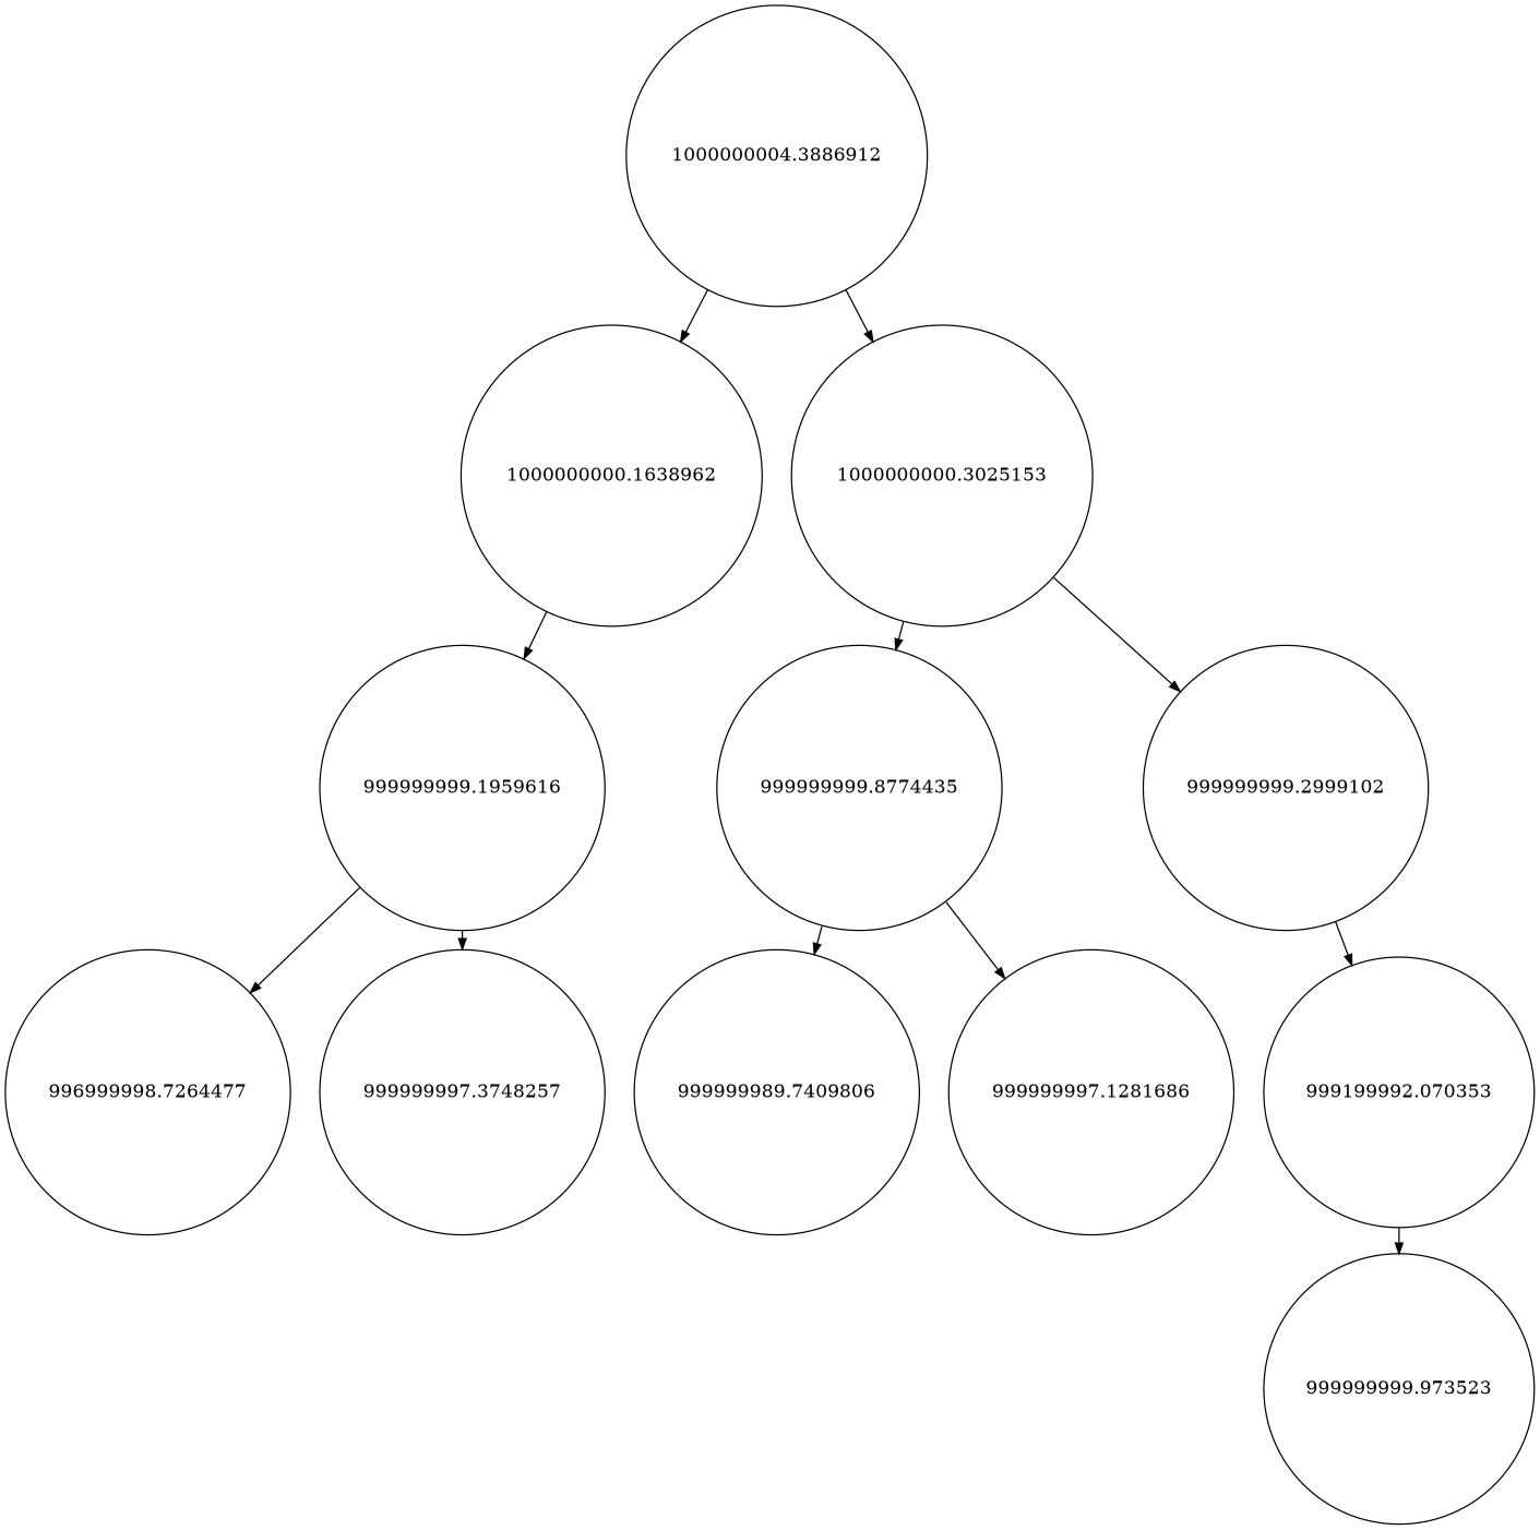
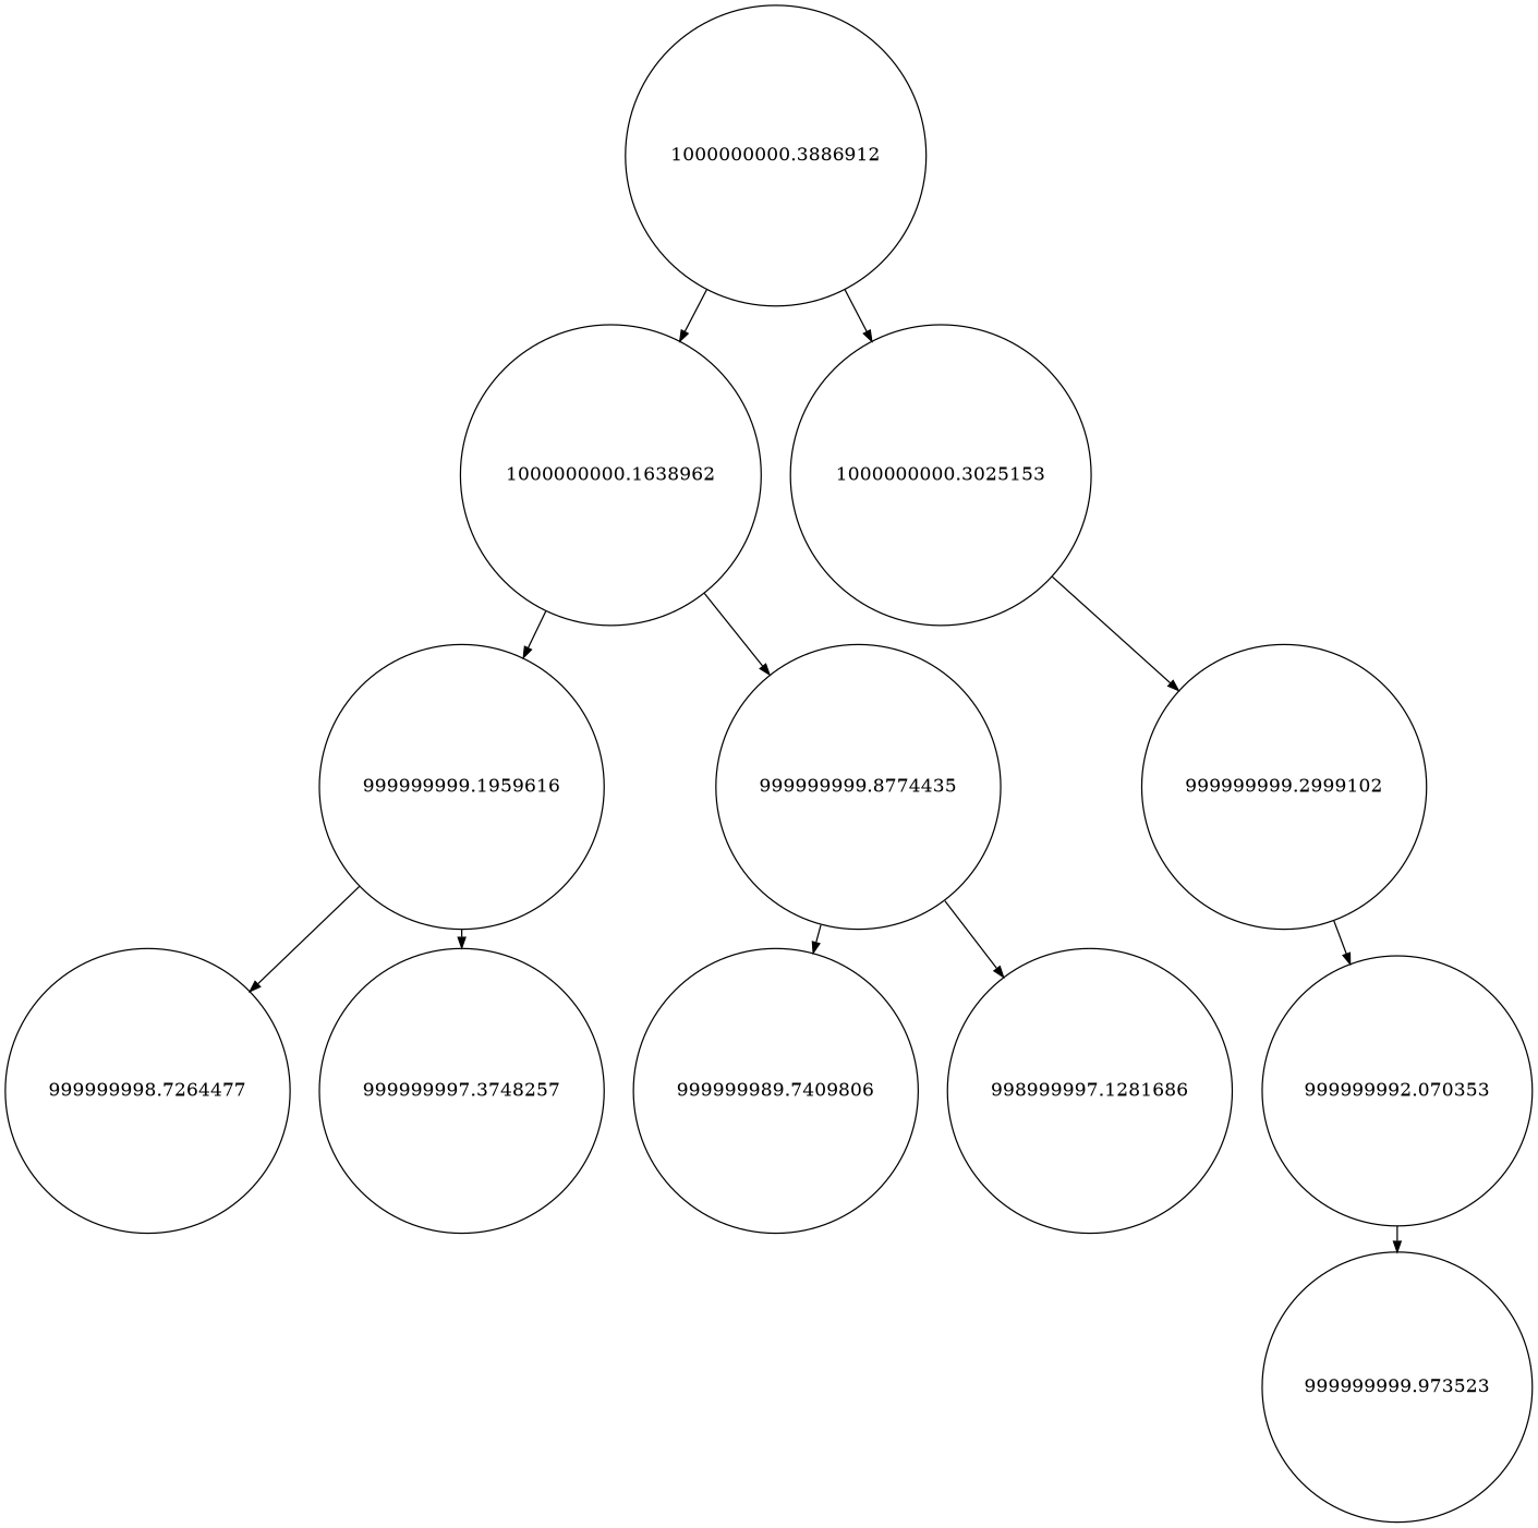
  digraph {
    nodesep=0.3
    ranksep=0.2
    node [shape=circle]
    edge [arrowsize=0.8 side=left]
-   n1 [label=1000000004.3886912]
+   n1 [label=1000000000.3886912]
    n2 [label=1000000000.1638962]
    n3 [label=1000000000.3025153]
    n4 [label=999999999.1959616]
    n5 [label=999999999.8774435]
    n6 [label=999999999.2999102]
-   n7 [label=996999998.7264477]
+   n7 [label=999999998.7264477]
    n8 [label=999999997.3748257]
    n9 [label=999999989.7409806]
-   n10 [label=999999997.1281686]
-   n11 [label=999199992.070353]
+   n10 [label=998999997.1281686]
+   n11 [label=999999992.070353]
    n12 [label=999999999.973523]
    n1 -> n2
    n1 -> n3 [side=""]
    n2 -> n4
-   n3 -> n5 [side=""]
+   n2 -> n5 [side=""]
    n3 -> n6
    n4 -> n7
    n4 -> n8 [side=""]
    n5 -> n9
    n5 -> n10 [side=""]
    n6 -> n11
    n11 -> n12 [side=""]
  }
